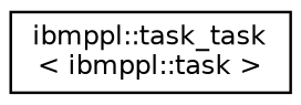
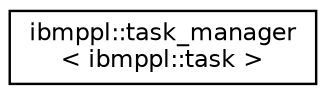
  digraph {
    rankdir=LR
-   n1 [color=black fillcolor=white fontname=Helvetica fontsize=10 height=0.2 label="ibmppl::task_task\l\< ibmppl::task \>" shape=record style=filled width=0.4]
+   n1 [color=black fillcolor=white fontname=Helvetica fontsize=10 height=0.2 label="ibmppl::task_manager\l\< ibmppl::task \>" shape=record style=filled width=0.4]
  }
